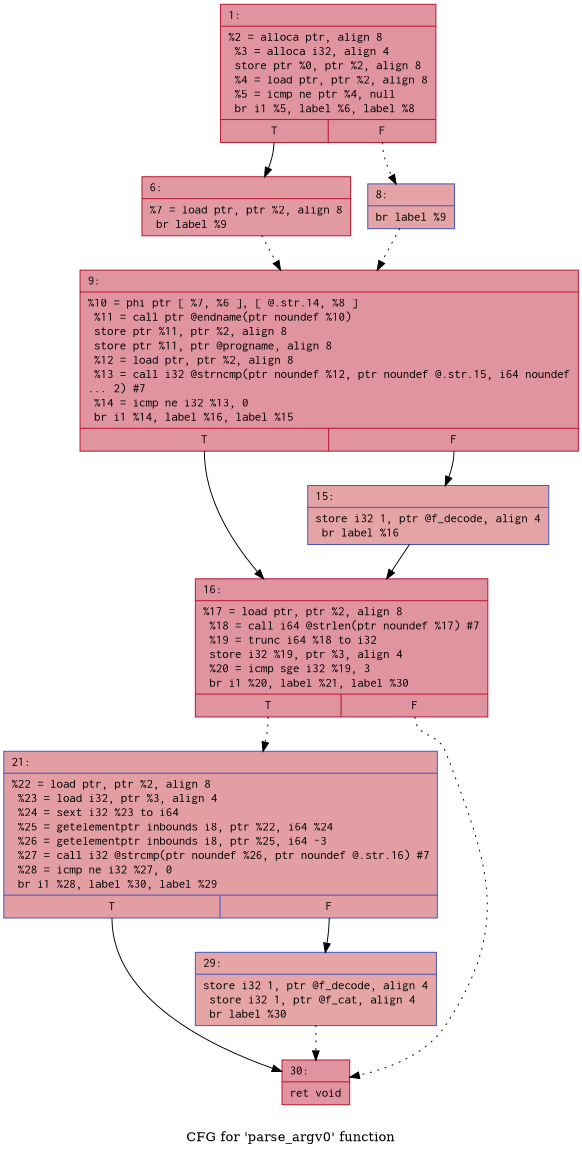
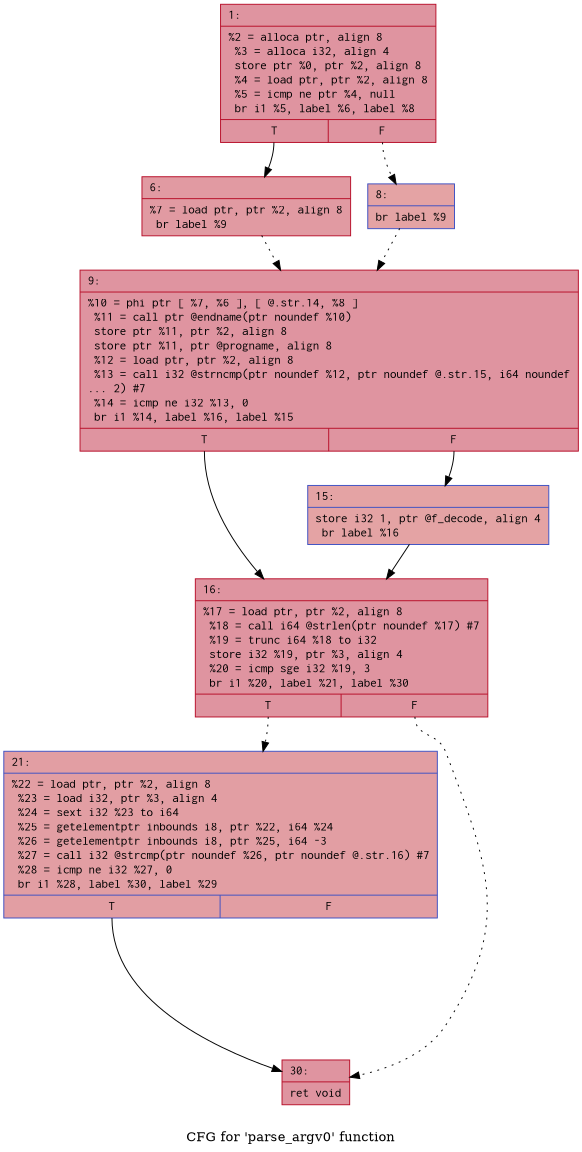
  digraph {
    label="CFG for 'parse_argv0' function"
    node [color="#b70d28ff" fillcolor="#b70d2870" fontname=Courier shape=record style=filled]
    edge [style=solid]
    n1 [label="{1:\l|  %2 = alloca ptr, align 8\l  %3 = alloca i32, align 4\l  store ptr %0, ptr %2, align 8\l  %4 = load ptr, ptr %2, align 8\l  %5 = icmp ne ptr %4, null\l  br i1 %5, label %6, label %8\l|{<s0>T|<s1>F}}"]
    n2 [fillcolor="#bb1b2c70" label="{6:\l|  %7 = load ptr, ptr %2, align 8\l  br label %9\l}"]
    n3 [color="#3d50c3ff" fillcolor="#c32e3170" label="{8:\l|  br label %9\l}"]
    n4 [label="{9:\l|  %10 = phi ptr [ %7, %6 ], [ @.str.14, %8 ]\l  %11 = call ptr @endname(ptr noundef %10)\l  store ptr %11, ptr %2, align 8\l  store ptr %11, ptr @progname, align 8\l  %12 = load ptr, ptr %2, align 8\l  %13 = call i32 @strncmp(ptr noundef %12, ptr noundef @.str.15, i64 noundef\l... 2) #7\l  %14 = icmp ne i32 %13, 0\l  br i1 %14, label %16, label %15\l|{<s0>T|<s1>F}}"]
    n5 [label="{16:\l|  %17 = load ptr, ptr %2, align 8\l  %18 = call i64 @strlen(ptr noundef %17) #7\l  %19 = trunc i64 %18 to i32\l  store i32 %19, ptr %3, align 4\l  %20 = icmp sge i32 %19, 3\l  br i1 %20, label %21, label %30\l|{<s0>T|<s1>F}}"]
    n6 [color="#3d50c3ff" fillcolor="#c32e3170" label="{15:\l|  store i32 1, ptr @f_decode, align 4\l  br label %16\l}"]
    n7 [color="#3d50c3ff" fillcolor="#be242e70" label="{21:\l|  %22 = load ptr, ptr %2, align 8\l  %23 = load i32, ptr %3, align 4\l  %24 = sext i32 %23 to i64\l  %25 = getelementptr inbounds i8, ptr %22, i64 %24\l  %26 = getelementptr inbounds i8, ptr %25, i64 -3\l  %27 = call i32 @strcmp(ptr noundef %26, ptr noundef @.str.16) #7\l  %28 = icmp ne i32 %27, 0\l  br i1 %28, label %30, label %29\l|{<s0>T|<s1>F}}"]
    n8 [label="{30:\l|  ret void\l}"]
-   n9 [color="#3d50c3ff" fillcolor="#c5333470" label="{29:\l|  store i32 1, ptr @f_decode, align 4\l  store i32 1, ptr @f_cat, align 4\l  br label %30\l}"]
    n1 -> n2 [tailport=s0]
    n1 -> n3 [tailport=s1 style=dotted]
    n2 -> n4 [style=dotted]
    n3 -> n4 [style=dotted]
    n4 -> n5 [tailport=s0]
    n4 -> n6 [tailport=s1]
    n5 -> n7 [tailport=s0 style=dotted]
    n5 -> n8 [tailport=s1 style=dotted]
    n6 -> n5
    n7 -> n8 [tailport=s0]
-   n7 -> n9 [tailport=s1]
-   n9 -> n8 [style=dotted]
  }
